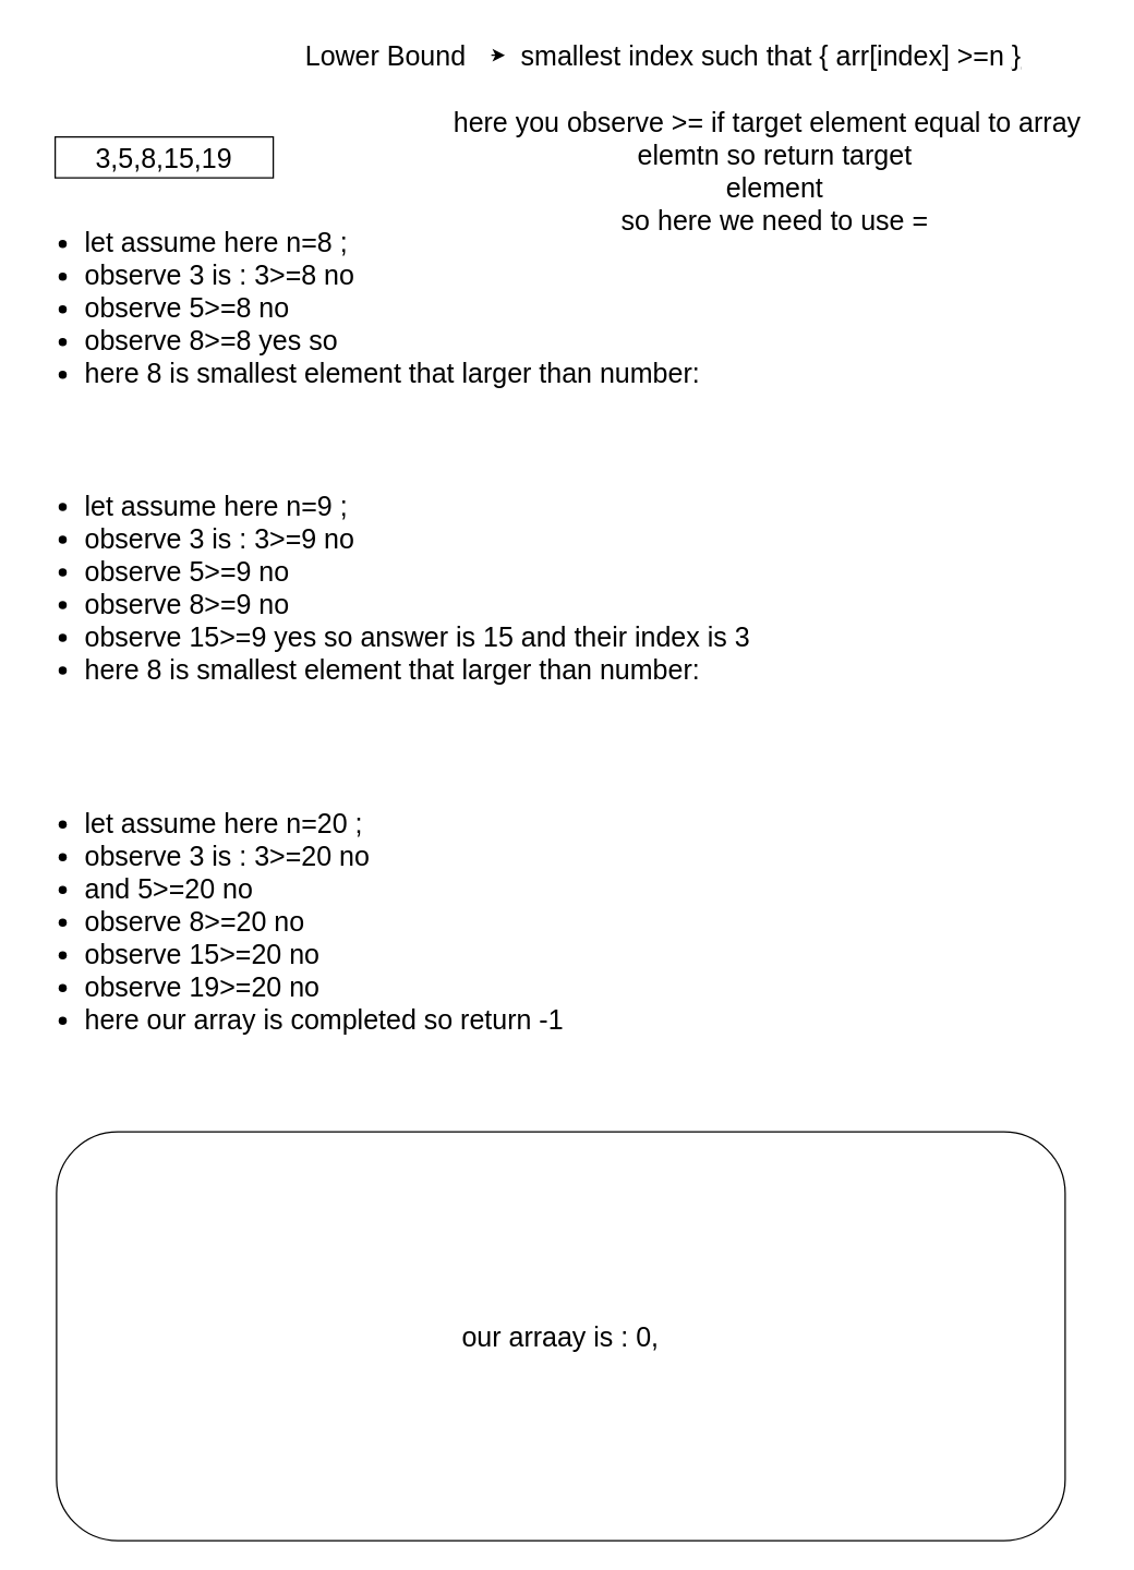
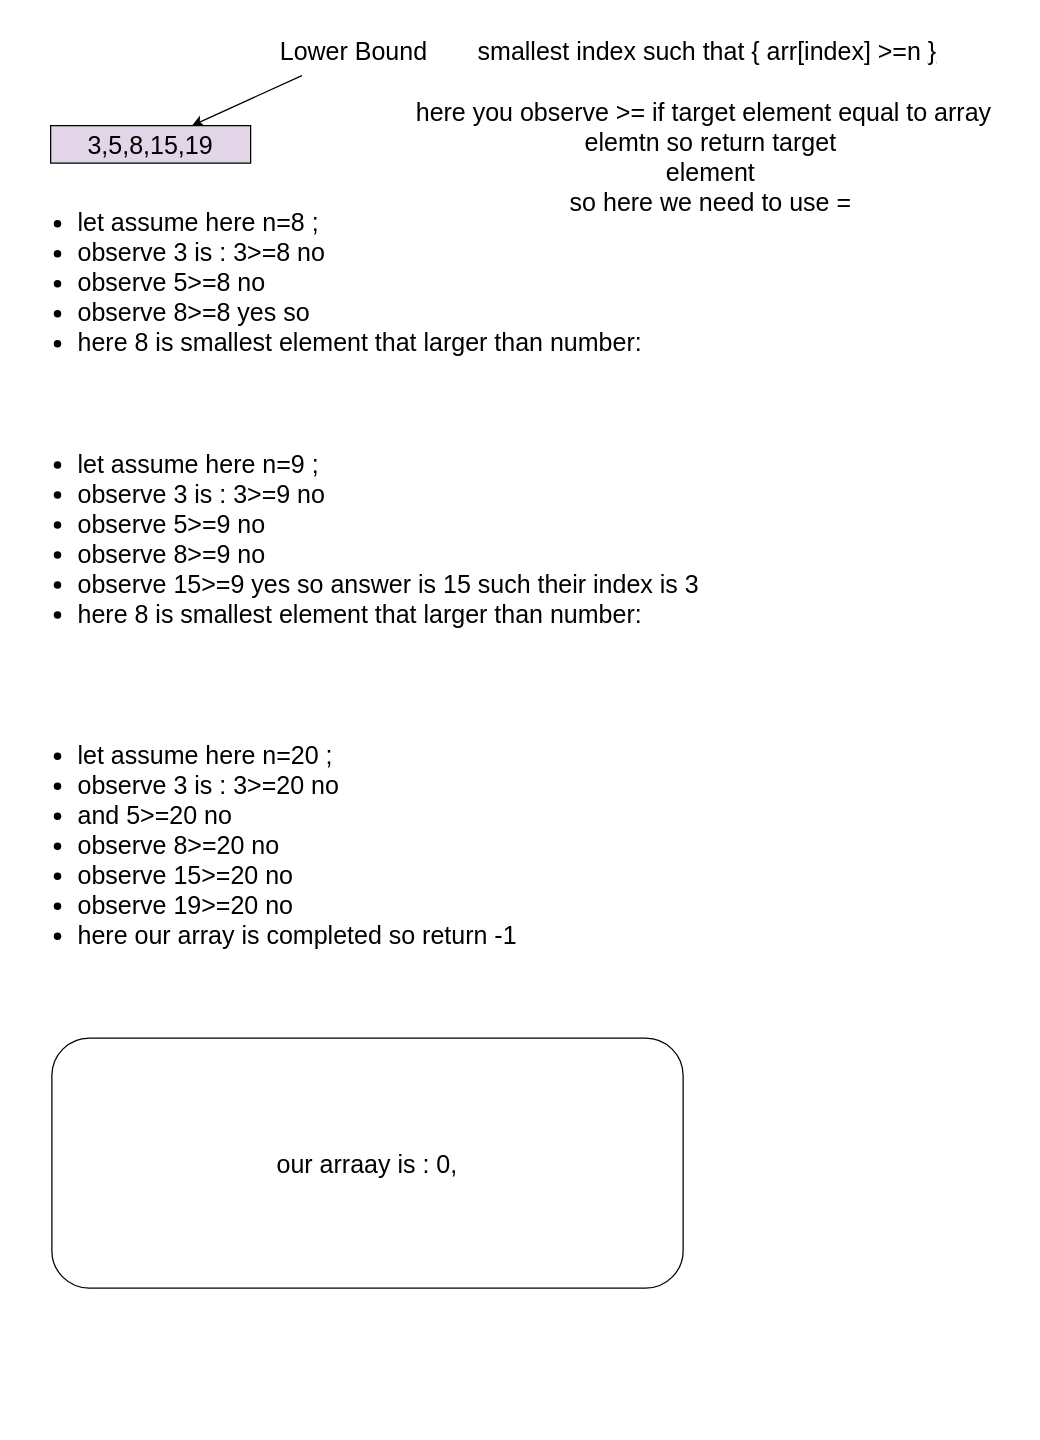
  <mxCell id="0" />
  <mxCell id="1" parent="0" />
- <mxCell id="2" value="3,5,8,15,19" style="rounded=0;whiteSpace=wrap;html=1;fontSize=20;" parent="1" vertex="1"><mxGeometry x="40" y="100" width="160" height="30" as="geometry" /></mxCell>
- <mxCell id="3" value="" style="edgeStyle=none;html=1;fontSize=20;" parent="1" source="4" target="5" edge="1"><mxGeometry relative="1" as="geometry" /></mxCell>
+ <mxCell id="2" value="3,5,8,15,19" style="rounded=0;whiteSpace=wrap;html=1;fontSize=20;fillColor=#e1d5e7;" parent="1" vertex="1"><mxGeometry x="40" y="100" width="160" height="30" as="geometry" /></mxCell>
+ <mxCell id="3" value="" style="edgeStyle=none;html=1;fontSize=20;" parent="1" source="4" target="2" edge="1"><mxGeometry relative="1" as="geometry" /></mxCell>
  <mxCell id="4" value="Lower Bound&amp;nbsp;" style="text;html=1;align=center;verticalAlign=middle;resizable=0;points=[];autosize=1;strokeColor=none;fillColor=none;fontSize=20;" parent="1" vertex="1"><mxGeometry x="210" y="20" width="150" height="40" as="geometry" /></mxCell>
  <mxCell id="5" value="smallest index such that {&amp;nbsp;arr[index] &amp;gt;=n &lt;u&gt;}&lt;/u&gt;" style="text;html=1;align=center;verticalAlign=middle;resizable=0;points=[];autosize=1;strokeColor=none;fillColor=none;fontSize=20;" parent="1" vertex="1"><mxGeometry x="370" y="20" width="390" height="40" as="geometry" /></mxCell>
  <mxCell id="6" value="&lt;ul&gt;&lt;li&gt;&lt;span style=&quot;text-align: center;&quot;&gt;let assume here n=8 ;&lt;/span&gt;&lt;br&gt;&lt;/li&gt;&lt;li&gt;&lt;span style=&quot;text-align: center;&quot;&gt;observe 3 is : 3&amp;gt;=8 no&lt;/span&gt;&lt;/li&gt;&lt;li&gt;&lt;span style=&quot;text-align: center;&quot;&gt;observe 5&amp;gt;=8 no&lt;/span&gt;&lt;/li&gt;&lt;li&gt;&lt;span style=&quot;text-align: center;&quot;&gt;observe 8&amp;gt;=8 yes so&amp;nbsp;&lt;/span&gt;&lt;/li&gt;&lt;li&gt;&lt;span style=&quot;text-align: center;&quot;&gt;here 8 is smallest element that larger than number:&lt;/span&gt;&lt;/li&gt;&lt;/ul&gt;" style="text;strokeColor=none;fillColor=none;html=1;whiteSpace=wrap;verticalAlign=middle;overflow=hidden;fontSize=20;" parent="1" vertex="1"><mxGeometry x="20" y="130" width="510" height="190" as="geometry" /></mxCell>
- <mxCell id="7" value="&lt;ul&gt;&lt;li&gt;&lt;span style=&quot;text-align: center;&quot;&gt;let assume here n=9 ;&lt;/span&gt;&lt;br&gt;&lt;/li&gt;&lt;li&gt;&lt;span style=&quot;text-align: center;&quot;&gt;observe 3 is : 3&amp;gt;=9 no&lt;/span&gt;&lt;/li&gt;&lt;li&gt;&lt;span style=&quot;text-align: center;&quot;&gt;observe 5&amp;gt;=9 no&lt;/span&gt;&lt;/li&gt;&lt;li&gt;&lt;span style=&quot;text-align: center;&quot;&gt;observe 8&amp;gt;=9 no&lt;/span&gt;&lt;/li&gt;&lt;li style=&quot;text-align: center;&quot;&gt;observe 15&amp;gt;=9 yes so answer is 15 and their index is 3&amp;nbsp;&lt;/li&gt;&lt;li&gt;&lt;span style=&quot;text-align: center;&quot;&gt;here 8 is smallest element that larger than number:&lt;/span&gt;&lt;/li&gt;&lt;/ul&gt;" style="text;strokeColor=none;fillColor=none;html=1;whiteSpace=wrap;verticalAlign=middle;overflow=hidden;fontSize=20;" vertex="1" parent="1"><mxGeometry x="20" y="330" width="590" height="200" as="geometry" /></mxCell>
+ <mxCell id="7" value="&lt;ul&gt;&lt;li&gt;&lt;span style=&quot;text-align: center;&quot;&gt;let assume here n=9 ;&lt;/span&gt;&lt;br&gt;&lt;/li&gt;&lt;li&gt;&lt;span style=&quot;text-align: center;&quot;&gt;observe 3 is : 3&amp;gt;=9 no&lt;/span&gt;&lt;/li&gt;&lt;li&gt;&lt;span style=&quot;text-align: center;&quot;&gt;observe 5&amp;gt;=9 no&lt;/span&gt;&lt;/li&gt;&lt;li&gt;&lt;span style=&quot;text-align: center;&quot;&gt;observe 8&amp;gt;=9 no&lt;/span&gt;&lt;/li&gt;&lt;li style=&quot;text-align: center;&quot;&gt;observe 15&amp;gt;=9 yes so answer is 15 such their index is 3&amp;nbsp;&lt;/li&gt;&lt;li&gt;&lt;span style=&quot;text-align: center;&quot;&gt;here 8 is smallest element that larger than number:&lt;/span&gt;&lt;/li&gt;&lt;/ul&gt;" style="text;strokeColor=none;fillColor=none;html=1;whiteSpace=wrap;verticalAlign=middle;overflow=hidden;fontSize=20;" vertex="1" parent="1"><mxGeometry x="20" y="330" width="590" height="200" as="geometry" /></mxCell>
  <mxCell id="8" value="&lt;ul&gt;&lt;li&gt;&lt;span style=&quot;text-align: center;&quot;&gt;let assume here n=20 ;&lt;/span&gt;&lt;br&gt;&lt;/li&gt;&lt;li&gt;&lt;span style=&quot;text-align: center;&quot;&gt;observe 3 is : 3&amp;gt;=20 no&lt;/span&gt;&lt;/li&gt;&lt;li&gt;&lt;span style=&quot;text-align: center;&quot;&gt;and 5&amp;gt;=20 no&lt;/span&gt;&lt;/li&gt;&lt;li&gt;&lt;span style=&quot;text-align: center;&quot;&gt;observe 8&amp;gt;=20 no&lt;/span&gt;&lt;/li&gt;&lt;li&gt;&lt;span style=&quot;text-align: center;&quot;&gt;observe 15&amp;gt;=20 no&lt;/span&gt;&lt;/li&gt;&lt;li&gt;&lt;span style=&quot;text-align: center;&quot;&gt;observe 19&amp;gt;=20 no&lt;/span&gt;&lt;/li&gt;&lt;li&gt;&lt;span style=&quot;text-align: center;&quot;&gt;here our array is completed so return -1&amp;nbsp;&lt;/span&gt;&lt;/li&gt;&lt;/ul&gt;" style="text;strokeColor=none;fillColor=none;html=1;whiteSpace=wrap;verticalAlign=middle;overflow=hidden;fontSize=20;" vertex="1" parent="1"><mxGeometry x="20" y="560" width="500" height="230" as="geometry" /></mxCell>
  <mxCell id="9" value="here you observe &amp;gt;= if target element equal to array&amp;nbsp;&lt;br&gt;&amp;nbsp;elemtn so return target&lt;br&gt;&amp;nbsp;element&lt;br&gt;&amp;nbsp;so here we need to use =&lt;br&gt;" style="text;html=1;align=center;verticalAlign=middle;resizable=0;points=[];autosize=1;strokeColor=none;fillColor=none;fontSize=20;" vertex="1" parent="1"><mxGeometry x="320" y="70" width="490" height="110" as="geometry" /></mxCell>
- <mxCell id="10" value="our arraay is : 0," style="rounded=1;whiteSpace=wrap;html=1;fontSize=20;" vertex="1" parent="1"><mxGeometry x="41" y="830" width="740" height="300" as="geometry" /></mxCell>
+ <mxCell id="10" value="our arraay is : 0," style="rounded=1;whiteSpace=wrap;html=1;fontSize=20;" vertex="1" parent="1"><mxGeometry x="41" y="830" width="505" height="200" as="geometry" /></mxCell>
